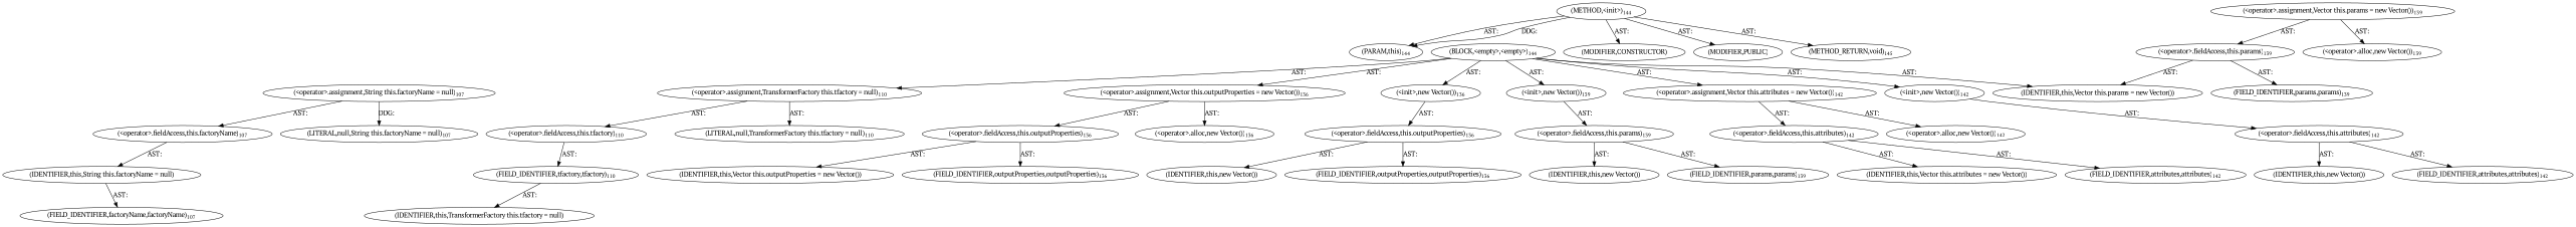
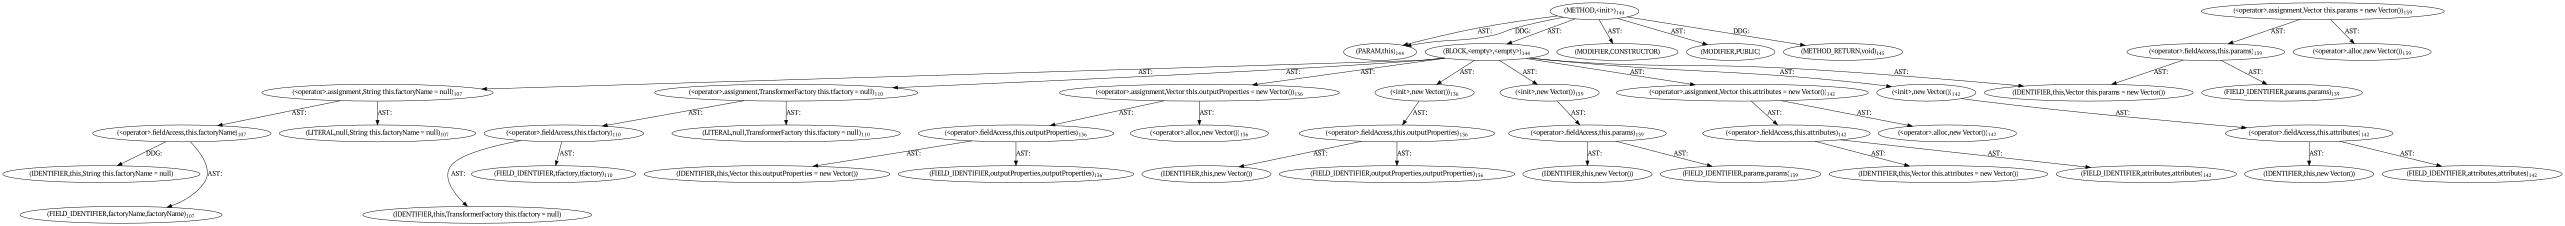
  digraph {
    fontname="PT Serif"
    node [fontname="PT Serif"]
    edge [fontname="PT Serif"]
    n1 [label=<(METHOD,&lt;init&gt;)<SUB>144</SUB>>]
    n2 [label=<(PARAM,this)<SUB>144</SUB>>]
    n3 [label=<(BLOCK,&lt;empty&gt;,&lt;empty&gt;)<SUB>144</SUB>>]
    n4 [label=<(MODIFIER,CONSTRUCTOR)>]
    n5 [label=<(MODIFIER,PUBLIC)>]
    n6 [label=<(METHOD_RETURN,void)<SUB>145</SUB>>]
    n7 [label=<(&lt;operator&gt;.assignment,String this.factoryName = null)<SUB>107</SUB>>]
    n8 [label=<(&lt;operator&gt;.assignment,TransformerFactory this.tfactory = null)<SUB>110</SUB>>]
    n9 [label=<(&lt;operator&gt;.assignment,Vector this.outputProperties = new Vector())<SUB>136</SUB>>]
    n10 [label=<(&lt;init&gt;,new Vector())<SUB>136</SUB>>]
    n11 [label=<(&lt;init&gt;,new Vector())<SUB>139</SUB>>]
    n12 [label=<(&lt;operator&gt;.assignment,Vector this.attributes = new Vector())<SUB>142</SUB>>]
    n13 [label=<(&lt;init&gt;,new Vector())<SUB>142</SUB>>]
    n14 [label=<(IDENTIFIER,this,Vector this.params = new Vector())>]
    n15 [label=<(&lt;operator&gt;.fieldAccess,this.factoryName)<SUB>107</SUB>>]
    n16 [label=<(LITERAL,null,String this.factoryName = null)<SUB>107</SUB>>]
    n17 [label=<(&lt;operator&gt;.fieldAccess,this.tfactory)<SUB>110</SUB>>]
    n18 [label=<(LITERAL,null,TransformerFactory this.tfactory = null)<SUB>110</SUB>>]
    n19 [label=<(&lt;operator&gt;.fieldAccess,this.outputProperties)<SUB>136</SUB>>]
    n20 [label=<(&lt;operator&gt;.alloc,new Vector())<SUB>136</SUB>>]
    n21 [label=<(&lt;operator&gt;.fieldAccess,this.outputProperties)<SUB>136</SUB>>]
    n22 [label=<(&lt;operator&gt;.assignment,Vector this.params = new Vector())<SUB>139</SUB>>]
    n23 [label=<(&lt;operator&gt;.fieldAccess,this.params)<SUB>139</SUB>>]
    n24 [label=<(&lt;operator&gt;.alloc,new Vector())<SUB>139</SUB>>]
    n25 [label=<(&lt;operator&gt;.fieldAccess,this.params)<SUB>139</SUB>>]
    n26 [label=<(&lt;operator&gt;.fieldAccess,this.attributes)<SUB>142</SUB>>]
    n27 [label=<(&lt;operator&gt;.alloc,new Vector())<SUB>142</SUB>>]
    n28 [label=<(&lt;operator&gt;.fieldAccess,this.attributes)<SUB>142</SUB>>]
    n29 [label=<(IDENTIFIER,this,String this.factoryName = null)>]
    n30 [label=<(FIELD_IDENTIFIER,factoryName,factoryName)<SUB>107</SUB>>]
    n31 [label=<(IDENTIFIER,this,TransformerFactory this.tfactory = null)>]
    n32 [label=<(FIELD_IDENTIFIER,tfactory,tfactory)<SUB>110</SUB>>]
    n33 [label=<(IDENTIFIER,this,Vector this.outputProperties = new Vector())>]
    n34 [label=<(FIELD_IDENTIFIER,outputProperties,outputProperties)<SUB>136</SUB>>]
    n35 [label=<(IDENTIFIER,this,new Vector())>]
    n36 [label=<(FIELD_IDENTIFIER,outputProperties,outputProperties)<SUB>136</SUB>>]
    n37 [label=<(FIELD_IDENTIFIER,params,params)<SUB>139</SUB>>]
    n38 [label=<(IDENTIFIER,this,new Vector())>]
    n39 [label=<(FIELD_IDENTIFIER,params,params)<SUB>139</SUB>>]
    n40 [label=<(IDENTIFIER,this,Vector this.attributes = new Vector())>]
    n41 [label=<(FIELD_IDENTIFIER,attributes,attributes)<SUB>142</SUB>>]
    n42 [label=<(IDENTIFIER,this,new Vector())>]
    n43 [label=<(FIELD_IDENTIFIER,attributes,attributes)<SUB>142</SUB>>]
    n1 -> n2 [label="AST: "]
    n1 -> n2 [label="DDG: "]
+   n1 -> n3 [label="AST: "]
    n1 -> n4 [label="AST: "]
    n1 -> n5 [label="AST: "]
-   n1 -> n6 [label="AST: "]
+   n1 -> n6 [label="DDG: "]
+   n3 -> n7 [label="AST: "]
    n3 -> n8 [label="AST: "]
    n3 -> n9 [label="AST: "]
    n3 -> n10 [label="AST: "]
    n3 -> n11 [label="AST: "]
    n3 -> n12 [label="AST: "]
    n3 -> n13 [label="AST: "]
    n3 -> n14 [label="AST: "]
    n7 -> n15 [label="AST: "]
-   n7 -> n16 [label="DDG: "]
+   n7 -> n16 [label="AST: "]
    n8 -> n17 [label="AST: "]
    n8 -> n18 [label="AST: "]
    n9 -> n19 [label="AST: "]
    n9 -> n20 [label="AST: "]
    n10 -> n21 [label="AST: "]
    n11 -> n25 [label="AST: "]
    n12 -> n26 [label="AST: "]
    n12 -> n27 [label="AST: "]
    n13 -> n28 [label="AST: "]
-   n15 -> n29 [label="AST: "]
-   n29 -> n30 [label="AST: "]
-   n32 -> n31 [label="AST: "]
+   n15 -> n29 [label="DDG: "]
+   n15 -> n30 [label="AST: "]
+   n17 -> n31 [label="AST: "]
    n17 -> n32 [label="AST: "]
    n19 -> n33 [label="AST: "]
    n19 -> n34 [label="AST: "]
    n21 -> n35 [label="AST: "]
    n21 -> n36 [label="AST: "]
    n22 -> n23 [label="AST: "]
    n22 -> n24 [label="AST: "]
    n23 -> n14 [label="AST: "]
    n23 -> n37 [label="AST: "]
    n25 -> n38 [label="AST: "]
    n25 -> n39 [label="AST: "]
    n26 -> n40 [label="AST: "]
    n26 -> n41 [label="AST: "]
    n28 -> n42 [label="AST: "]
    n28 -> n43 [label="AST: "]
  }
